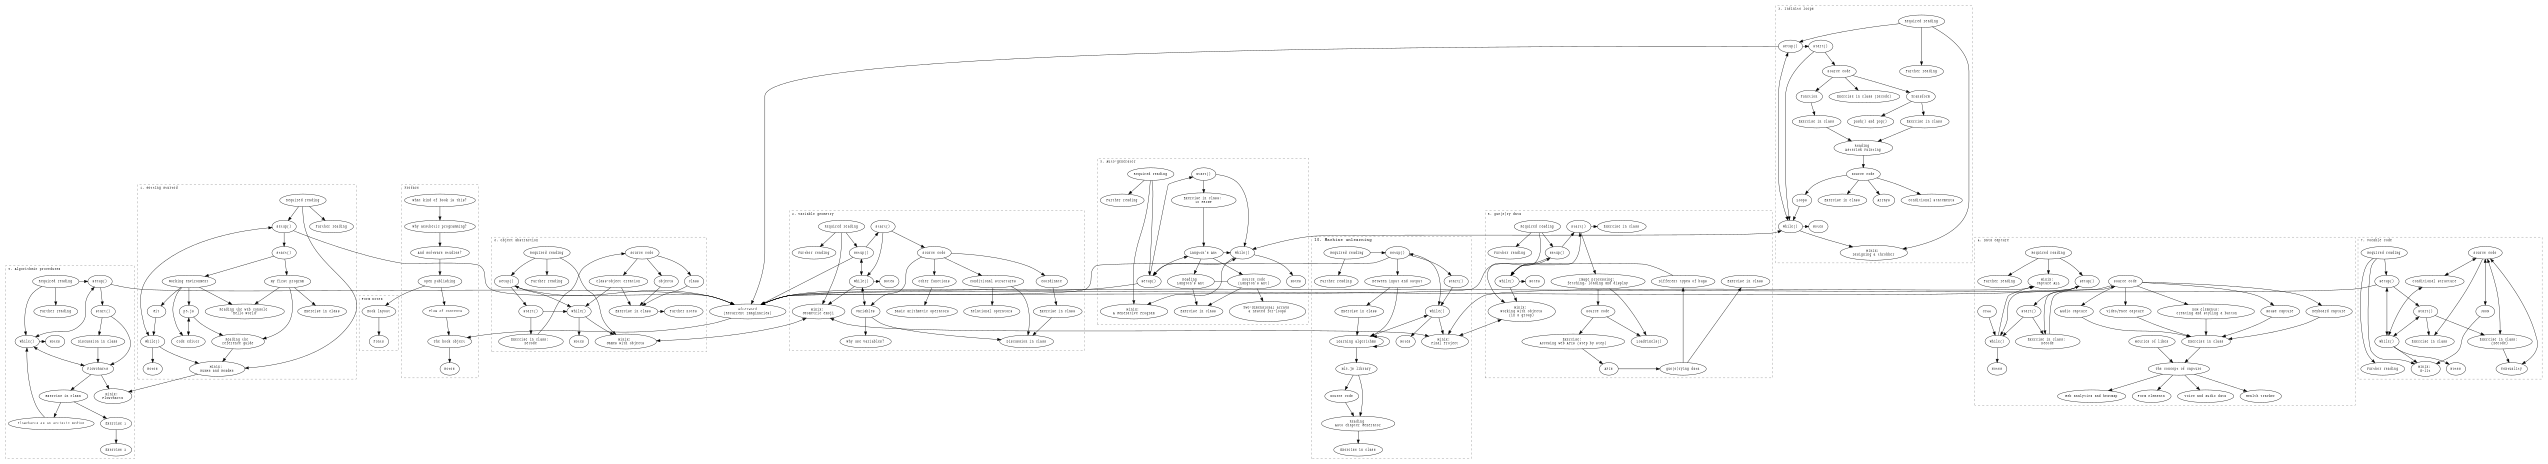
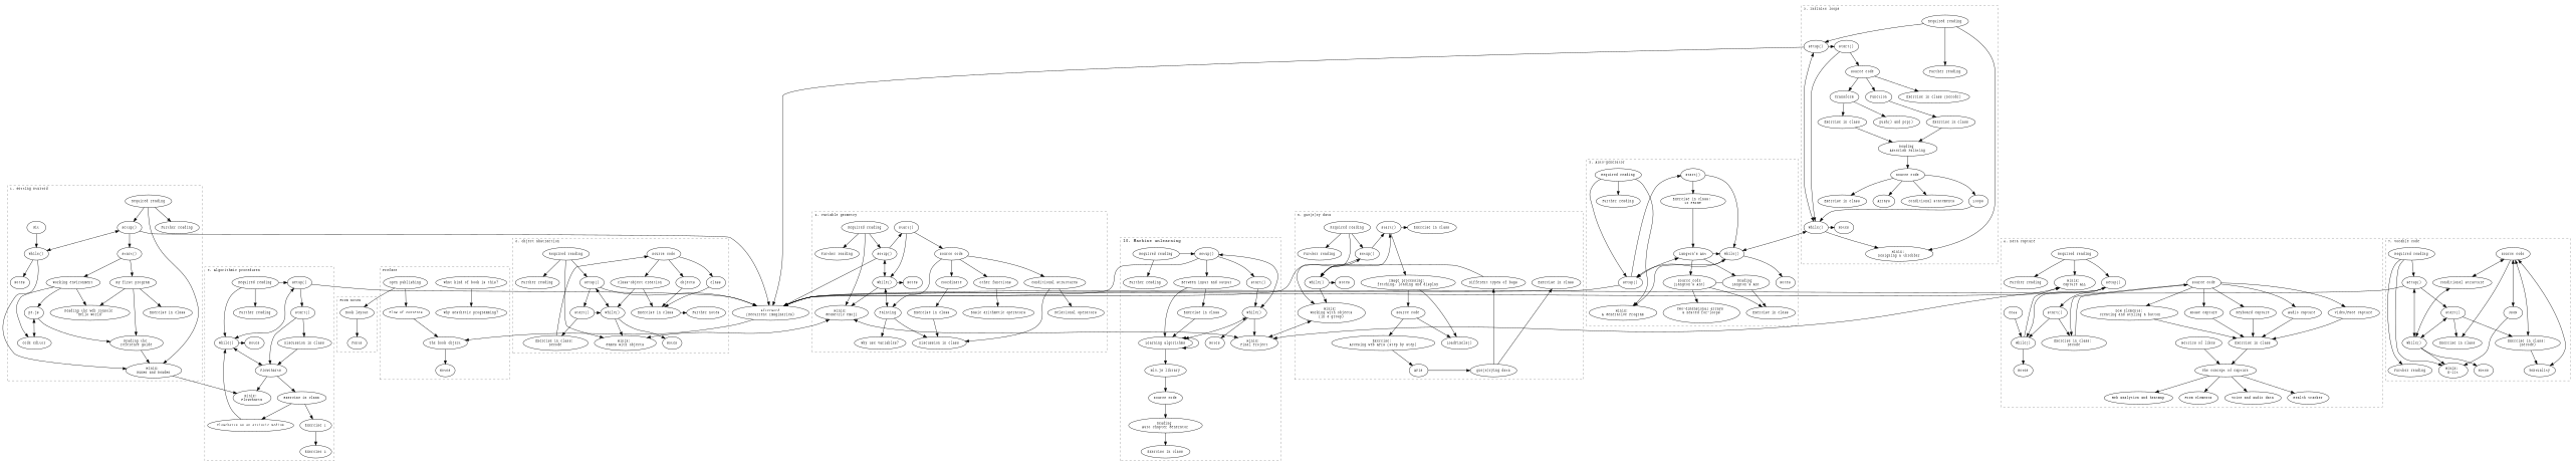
  digraph {
    fontname="Courier Prime"
    node [fontname="Courier Prime" fontsize="10pt" shape=ellipse]
    edge [fontname="Courier Prime"]
    n1 [label="What kind of book is this?"]
    n2 [label="Why aesthetic programming?"]
-   n3 [label="And software studies?"]
    n4 [label="Open publishing"]
    n5 [label="Flow of contents"]
    n6 [label="The book object"]
    n7 [label=Notes]
    n8 [label="Book layout"]
    n9 [label=Fonts]
    n10 [label="Working environment"]
    n11 [label="My first program"]
    n12 [label="setup()"]
    n13 [label="start()"]
    n14 [label="While()"]
    n15 [label="p5.js"]
    n16 [label="Code editor"]
    n17 [label=Git]
    n18 [label="Reading the \nreference guide"]
    n19 [label="Exercise in class"]
    n20 [label="Reading the web console \n'Hello World'"]
    n21 [label="MiniX: \nRunMe and ReadMe"]
    n22 [label=Notes]
    n23 [label="Required reading"]
    n24 [label="Further reading"]
    n25 [label="While()"]
    n26 [label=Notes]
    n27 [label="start()"]
    n28 [label="Required reading"]
    n29 [label="setup()"]
    n30 [label="Source code"]
    n31 [label=Coordinate]
-   n32 [label=Variables]
+   n32 [label=Painting]
    n33 [label="Other functions"]
    n34 [label="Conditional structures"]
    n35 [label="Exercise in class"]
    n36 [label="Discussion in class"]
    n37 [label="Why use variables?"]
    n38 [label="Basic arithmetic operators"]
    n39 [label="Relational operators"]
    n40 [label="MiniX: \nGeometric emoji"]
    n41 [label="Further reading"]
    n42 [label="setup()"]
    n43 [label="start()"]
    n44 [label="While()"]
    n45 [label=Notes]
    n46 [label="Source code"]
    n47 [label="Further reading"]
    n48 [label="Exercise in class (Decode)"]
    n49 [label=Function]
    n50 [label=Transform]
    n51 [label="Exercise in class"]
    n52 [label="Reading \nAsterisk Painting"]
    n53 [label="push() and pop()"]
    n54 [label="Exercise in class"]
    n55 [label="Source code"]
    n56 [label="Exercise in class"]
    n57 [label=Arrays]
    n58 [label="Conditional statements"]
    n59 [label=Loops]
    n60 [label="MiniX: \nDesigning a throbber"]
    n61 [label="Required reading"]
    n62 [label="Source code"]
    n63 [label="MiniX: \nCapture ALL"]
    n64 [label="Exercise in class"]
    n65 [label="While()"]
    n66 [label="setup()"]
    n67 [label="start()"]
    n68 [label="Exercise in class: \nDecode"]
    n69 [label="DOM elements:\n creating and styling a button"]
    n70 [label="Mouse capture"]
    n71 [label="Keyboard capture"]
    n72 [label="Audio capture"]
    n73 [label="Video/Face capture"]
    n74 [label="The concept of capture"]
    n75 [label="Web analytics and heatmap"]
    n76 [label="Form elements"]
    n77 [label="Metrics of likes"]
    n78 [label="Voice and audio data"]
    n79 [label="Health tracker"]
    n80 [label=Notes]
    n81 [label="Required reading"]
    n82 [label="Further reading"]
    CC44
    n84 [label="start()"]
    n85 [label="Required reading"]
    n86 [label="Source code\n(Langton's Ant)"]
    n87 [label="Reading \nLangton's Ant"]
    n88 [label="Exercise in class"]
    n89 [label="MiniX: \nA Generative Program"]
    n90 [label="Langton's Ant"]
    n91 [label="While()"]
    n92 [label="setup()"]
    n93 [label="Exercise in class: \n10 PRINT"]
    n94 [label="Two-dimensional arrays \n& nested for-loops\n    "]
    n95 [label=Notes]
    n96 [label="Further reading"]
    n97 [label="Exercise in class"]
    n98 [label="Further notes"]
    n99 [label="Exercise in class: \nDecode"]
    n100 [label="MiniX: \nGames with objects"]
    n101 [label="start()"]
    n102 [label="While()"]
    n103 [label="setup()"]
    n104 [label="Source code"]
    n105 [label=class]
    n106 [label=Objects]
    n107 [label="Class-Object creation"]
    n108 [label=Notes]
    n109 [label="Required reading"]
    n110 [label="Further reading"]
    n111 [label="Source Code"]
    n112 [label="Required reading"]
    n113 [label=Textuality]
    n114 [label="Further reading"]
    n115 [label="setup()"]
    n116 [label="start()"]
    n117 [label="While()"]
    n118 [label="Exercise in class: \n(Decode)"]
    n119 [label="Exercise in class"]
    n120 [label="Conditional structure"]
    n121 [label=JSON]
    n122 [label="MiniX: \nE-lit"]
    n123 [label=Notes]
    n124 [label="While()"]
    n125 [label=Notes]
    n126 [label="start()"]
    n127 [label="Exercise in class"]
    n128 [label="Required reading"]
    n129 [label="Source code"]
    n130 [label="MiniX: \nWorking with Objects\n(in a group)"]
    n131 [label=APIs]
    n132 [label="Que(e)rying data"]
    n133 [label="Exercise in class"]
    n134 [label="Different types of bugs"]
    n135 [label="setup()"]
    n136 [label="Image processing: \nfetching, loading and display"]
    n137 [label="LoadPixels()"]
    n138 [label="Exercise: \nAccesing web APIs (step by step)"]
    n139 [label="Further reading"]
    n140 [label="setup()"]
    n141 [label="Required reading"]
    n142 [label="While()"]
    n143 [label=Notes]
    n144 [label="start()"]
    n145 [label="Discussion in class"]
    n146 [label=Flowcharts]
    n147 [label="Exercise in class"]
    n148 [label="Exercise 1"]
    n149 [label="Flowcharts as an artistic medium"]
    n150 [label="MiniX: \nFlowcharts"]
    n151 [label="Exercise 2"]
    n152 [label="Further reading"]
    n153 [label="setup()"]
    n154 [label="Required reading"]
    n155 [label="Learning algorithms"]
    n156 [label="MiniX: \nFinal Project"]
    n157 [label="start()"]
    n158 [label="Between input and output"]
    n159 [label="While()"]
    n160 [label="Exercise in class"]
    n161 [label="ml5.js library"]
    n162 [label="Source code"]
    n163 [label="Reading \nAuto Chapter Generator"]
    n164 [label="Exercise in class"]
    n165 [label=Notes]
    n166 [label="Further reading"]
    n167 [label="Afterword\n(Recurrent Imaginaries)" shape=""]
    subgraph cluster_1 {
      fontsize="10pt"
      label=Preface
      labeljust=l
      penwidth=0.5
      style=dashed
      n1
      n2
-     n3
      n4
      n5
      n6
      n7
    }
    subgraph cluster_2 {
      fontsize="10pt"
      label="Form notes"
      labeljust=l
      penwidth=0.5
      style=dashed
      n8
      n9
    }
    subgraph cluster_3 {
      fontsize="10pt"
      label="1. Getting started"
      labeljust=l
      penwidth=0.5
      style=dashed
      n12
      n13
      n14
      n15
      n16
      n17
      n18
      n19
      n20
      n21
      n22
      n23
      n24
      subgraph sub_4 {
        fontsize="10pt"
        label="1. Getting started"
        labeljust=l
        penwidth=0.5
        rank=same
        style=dashed
        n10
        n11
      }
    }
    subgraph cluster_5 {
      fontsize="10pt"
      label="2. Variable geometry"
      labeljust=l
      penwidth=0.5
      style=dashed
      n29
      n30
      n31
      n32
      n33
      n34
      n35
      n36
      n37
      n38
      n39
      n40
      n41
      subgraph sub_6 {
        fontsize="10pt"
        label="2. Variable geometry"
        labeljust=l
        penwidth=0.5
        rank=same
        style=dashed
        n25
        n26
      }
      subgraph sub_7 {
        fontsize="10pt"
        label="2. Variable geometry"
        labeljust=l
        penwidth=0.5
        rank=same
        style=dashed
        n27
        n28
      }
    }
    subgraph cluster_8 {
      fontsize="10pt"
      label="3. Infinite loops"
      labeljust=l
      penwidth=0.5
      style=dashed
      n48
      n49
      n50
      n51
      n52
      n53
      n54
      n55
      n56
      n57
      n58
      n59
      n60
      n61
      subgraph sub_9 {
        fontsize="10pt"
        label="3. Infinite loops"
        labeljust=l
        penwidth=0.5
        rank=same
        style=dashed
        n42
        n43
      }
      subgraph sub_10 {
        fontsize="10pt"
        label="3. Infinite loops"
        labeljust=l
        penwidth=0.5
        rank=same
        style=dashed
        n44
        n45
      }
      subgraph sub_11 {
        fontsize="10pt"
        label="3. Infinite loops"
        labeljust=l
        penwidth=0.5
        rank=same
        style=dashed
        n46
        n47
      }
    }
    subgraph cluster_12 {
      fontsize="10pt"
      label="4. Data capture"
      labeljust=l
      penwidth=0.5
      style=dashed
      n66
      n67
      n68
      n69
      n70
      n71
      n72
      n73
      n74
      n75
      n76
      n77
      n78
      n79
      n80
      n81
      n82
      CC44
      subgraph sub_13 {
        fontsize="10pt"
        label="4. Data capture"
        labeljust=l
        penwidth=0.5
        rank=same
        style=dashed
        n62
        n63
      }
      subgraph sub_14 {
        fontsize="10pt"
        label="4. Data capture"
        labeljust=l
        penwidth=0.5
        rank=same
        style=dashed
        n64
        n65
      }
    }
    subgraph cluster_15 {
      fontsize="10pt"
      label="5. Auto-generator"
      labeljust=l
      penwidth=0.5
      style=dashed
      n92
      n93
      n94
      n95
      n96
      subgraph sub_16 {
        fontsize="10pt"
        label="5. Auto-generator"
        labeljust=l
        penwidth=0.5
        rank=same
        style=dashed
        n84
        n85
      }
      subgraph sub_17 {
        fontsize="10pt"
        label="5. Auto-generator"
        labeljust=l
        penwidth=0.5
        rank=same
        style=dashed
        n86
        n87
      }
      subgraph sub_18 {
        fontsize="10pt"
        label="5. Auto-generator"
        labeljust=l
        penwidth=0.5
        rank=same
        style=dashed
        n88
        n89
      }
      subgraph sub_19 {
        fontsize="10pt"
        label="5. Auto-generator"
        labeljust=l
        penwidth=0.5
        rank=same
        style=dashed
        n90
        n91
      }
    }
    subgraph cluster_20 {
      fontsize="10pt"
      label="6. Object abstraction"
      labeljust=l
      penwidth=0.5
      style=dashed
      n103
      n104
      n105
      n106
      n107
      n108
      n109
      n110
      subgraph sub_21 {
        fontsize="10pt"
        label="6. Object abstraction"
        labeljust=l
        penwidth=0.5
        rank=same
        style=dashed
        n97
        n98
      }
      subgraph sub_22 {
        fontsize="10pt"
        label="6. Object abstraction"
        labeljust=l
        penwidth=0.5
        rank=same
        style=dashed
        n99
        n100
      }
      subgraph sub_23 {
        fontsize="10pt"
        label="6. Object abstraction"
        labeljust=l
        penwidth=0.5
        rank=same
        style=dashed
        n101
        n102
      }
    }
    subgraph cluster_24 {
      fontsize="10pt"
      label="7. Vocable code"
      labeljust=l
      penwidth=0.5
      style=dashed
      n115
      n116
      n117
      n118
      n119
      n120
      n121
      n122
      n123
      subgraph sub_25 {
        fontsize="10pt"
        label="7. Vocable code"
        labeljust=l
        penwidth=0.5
        rank=same
        style=dashed
        n111
        n112
      }
      subgraph sub_26 {
        fontsize="10pt"
        label="7. Vocable code"
        labeljust=l
        penwidth=0.5
        rank=same
        style=dashed
        n113
        n114
      }
    }
    subgraph cluster_27 {
      fontsize="10pt"
      label="8. Que(e)ry data"
      labeljust=l
      penwidth=0.5
      style=dashed
      n135
      n136
      n137
      n138
      n139
      subgraph sub_28 {
        fontsize="10pt"
        label="8. Que(e)ry data"
        labeljust=l
        penwidth=0.5
        rank=same
        style=dashed
        n124
        n125
      }
      subgraph sub_29 {
        fontsize="10pt"
        label="8. Que(e)ry data"
        labeljust=l
        penwidth=0.5
        rank=same
        style=dashed
        n126
        n127
        n128
      }
      subgraph sub_30 {
        fontsize="10pt"
        label="8. Que(e)ry data"
        labeljust=l
        penwidth=0.5
        rank=same
        style=dashed
        n129
        n130
      }
      subgraph sub_31 {
        fontsize="10pt"
        label="8. Que(e)ry data"
        labeljust=l
        penwidth=0.5
        rank=same
        style=dashed
        n131
        n132
      }
      subgraph sub_32 {
        fontsize="10pt"
        label="8. Que(e)ry data"
        labeljust=l
        penwidth=0.5
        rank=same
        style=dashed
        n124
        n133
        n134
      }
    }
    subgraph cluster_33 {
      fontsize="10pt"
      label="9. Algorithmic procedures"
      labeljust=l
      penwidth=0.5
      style=dashed
      n144
      n145
      n146
      n147
      n148
      n149
      n150
      n151
      n152
      subgraph sub_34 {
        fontsize="10pt"
        label="9. Algorithmic procedures"
        labeljust=l
        penwidth=0.5
        rank=same
        style=dashed
        n140
        n141
      }
      subgraph sub_35 {
        fontsize="10pt"
        label="9. Algorithmic procedures"
        labeljust=l
        penwidth=0.5
        rank=same
        style=dashed
        n142
        n143
      }
    }
    subgraph cluster_36 {
      fontsize="12pt"
      label="10. Machine unlearning"
      labeljust=l
      penwidth=0.5
      style=dashed
      n157
      n158
      n159
      n160
      n161
      n162
      n163
      n164
      n165
      n166
      subgraph sub_37 {
        fontsize="12pt"
        label="10. Machine unlearning"
        labeljust=l
        penwidth=0.5
        rank=same
        style=dashed
        n153
        n154
      }
      subgraph sub_38 {
        fontsize="12pt"
        label="10. Machine unlearning"
        labeljust=l
        penwidth=0.5
        rank=same
        style=dashed
        n155
        n156
      }
    }
    n1 -> n2
-   n2 -> n3
-   n3 -> n4
    n4 -> n5
    n4 -> n8
    n5 -> n6
    n6 -> n7
    n8 -> n9
    n10 -> n15
    n10 -> n16
-   n10 -> n17
    n10 -> n20
    n11 -> n18
    n11 -> n19
    n11 -> n20
    n12 -> n13
    n12 -> n14 [dir=both]
    n12 -> n167
    n13 -> n10
    n13 -> n11
    n14 -> n21
    n14 -> n22
    n15 -> n16 [dir=both]
    n15 -> n18
    n17 -> n14
    n18 -> n21
    n21 -> n150
    n23 -> n12
    n23 -> n21
    n23 -> n24
    n25 -> n26
    n25 -> n32 [dir=both]
    n25 -> n40
    n27 -> n25
    n27 -> n30
    n28 -> n29
    n28 -> n40
    n28 -> n41
    n29 -> n25 [dir=both]
    n29 -> n27
    n29 -> n167
    n30 -> n31
    n30 -> n32
    n30 -> n33
    n30 -> n34
    n31 -> n35
    n32 -> n36
    n32 -> n37
    n33 -> n38
    n34 -> n36
    n34 -> n39
    n35 -> n36
    n40 -> n100 [dir=both]
    n40 -> n156 [dir=both]
    n42 -> n43
    n42 -> n44 [dir=both]
    n42 -> n167
    n43 -> n44
    n43 -> n46
    n44 -> n45
    n44 -> n60
    n44 -> n91 [dir=both]
    n46 -> n48
    n46 -> n49
    n46 -> n50
    n49 -> n51
    n50 -> n53
    n50 -> n54
    n51 -> n52
    n52 -> n55
    n54 -> n52
    n55 -> n56
    n55 -> n57
    n55 -> n58
    n55 -> n59
    n59 -> n44
    n61 -> n42
    n61 -> n47
    n61 -> n60
    n62 -> n68
    n62 -> n69
    n62 -> n70
    n62 -> n71
    n62 -> n72
    n62 -> n73
    n63 -> n156 [dir=both]
    n64 -> n74
    n65 -> n63
    n65 -> n80
    n66 -> n65 [dir=both]
    n66 -> n67
    n66 -> n167
    n67 -> n65
    n67 -> n68
    n68 -> n62
    n69 -> n64
    n70 -> n64
    n71 -> n64
    n72 -> n64
    n73 -> n64
    n74 -> n75
    n74 -> n76
    n74 -> n78
    n74 -> n79
    n77 -> n74
    n81 -> n63
    n81 -> n66
    n81 -> n82
    CC44 -> n65
    n84 -> n91
    n84 -> n93
    n85 -> n89
    n85 -> n92
    n85 -> n96
    n86 -> n87 [dir=none]
    n86 -> n88
    n86 -> n94
    n87 -> n88
    n90 -> n86
    n90 -> n87
    n90 -> n91
    n90 -> n92 [dir=both]
    n91 -> n89
    n91 -> n95
    n92 -> n84
    n92 -> n91 [dir=both]
    n92 -> n167
    n93 -> n90 [minlen=2]
    n97 -> n98
    n99 -> n104
    n101 -> n99
    n101 -> n102
    n102 -> n100
    n102 -> n108
    n103 -> n101
    n103 -> n102 [dir=both]
    n103 -> n167
    n104 -> n105
    n104 -> n106
    n104 -> n107
    n105 -> n97
    n106 -> n97
    n107 -> n97
    n107 -> n102
    n109 -> n100
    n109 -> n103
    n109 -> n110
    n111 -> n119
    n111 -> n120 [dir=both]
    n111 -> n121 [dir=both]
    n112 -> n114
    n112 -> n115
    n112 -> n122
    n113 -> n111 [dir=both]
    n115 -> n116
    n115 -> n117 [dir=both]
    n115 -> n167
    n116 -> n117 [dir=both]
    n116 -> n118
    n116 -> n119
    n117 -> n122
    n117 -> n123
    n118 -> n111 [dir=both]
    n118 -> n113
    n120 -> n117 [dir=both]
    n121 -> n122
    n124 -> n125
    n124 -> n130
    n126 -> n124 [dir=both]
    n126 -> n127
    n126 -> n136
    n128 -> n130
    n128 -> n135
    n128 -> n139
    n129 -> n137
    n129 -> n138
    n130 -> n156 [dir=both]
    n131 -> n132
    n132 -> n133
    n132 -> n134
    n134 -> n124
    n135 -> n124 [dir=both]
    n135 -> n126
    n135 -> n167
    n136 -> n129
    n136 -> n137
    n138 -> n131
    n140 -> n142 [dir=both]
    n140 -> n144
    n140 -> n167
    n141 -> n140
    n141 -> n142
    n141 -> n152
    n142 -> n143
    n142 -> n146 [dir=both]
    n144 -> n145
    n144 -> n146
    n145 -> n146
    n146 -> n147
    n146 -> n150
    n147 -> n148
    n147 -> n149
    n148 -> n151
    n149 -> n142
    n153 -> n157
    n153 -> n158
    n153 -> n159 [dir=both]
    n153 -> n167
    n154 -> n153
    n154 -> n166
    n155 -> n155 [dir=both]
    n155 -> n159 [dir=both]
    n155 -> n161
    n157 -> n159
    n158 -> n155
    n158 -> n160
    n159 -> n156
    n159 -> n165
    n160 -> n155
    n161 -> n162
-   n161 -> n163
    n162 -> n163
    n163 -> n164
    n167 -> n6
  }
